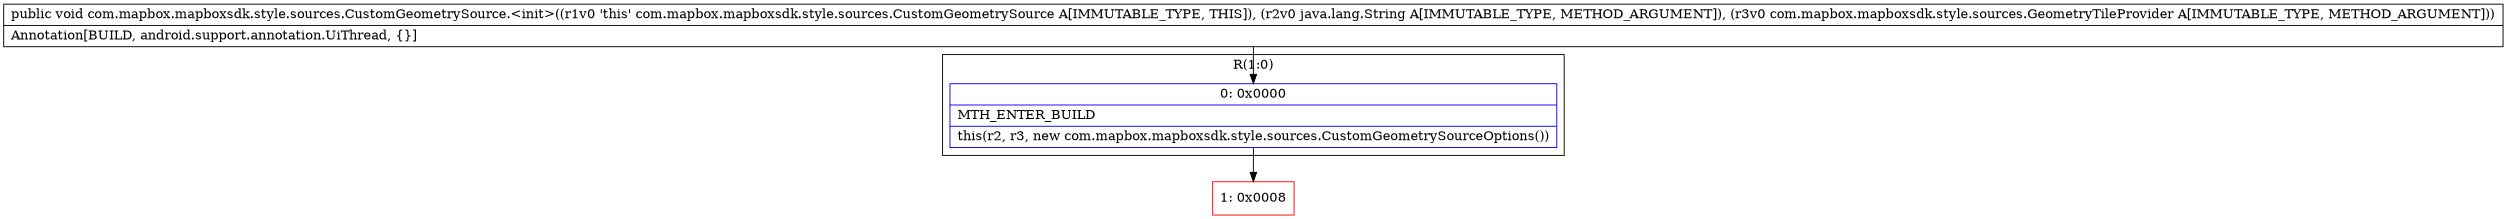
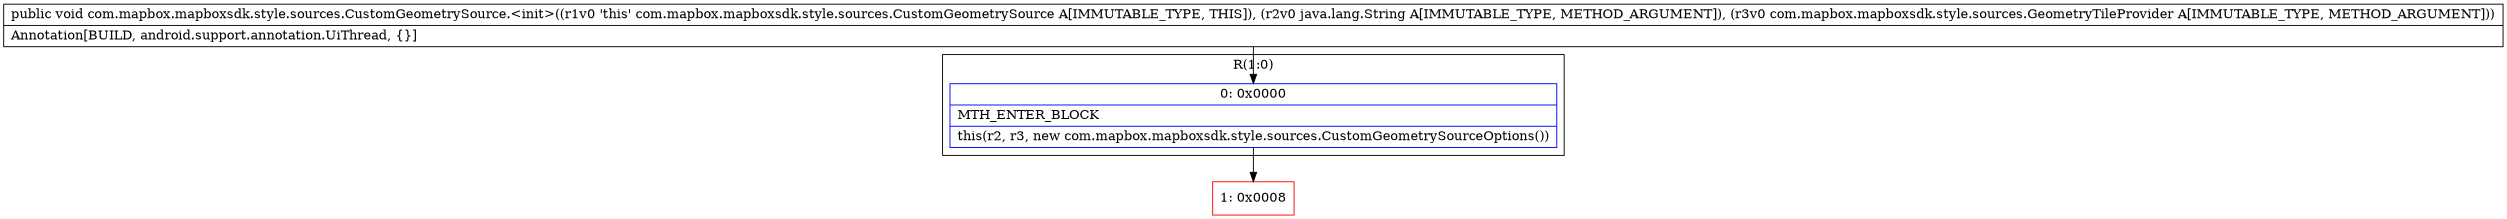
  digraph {
    node [shape=record]
-   n1 [color=blue label="{0\:\ 0x0000|MTH_ENTER_BUILD\l|this(r2, r3, new com.mapbox.mapboxsdk.style.sources.CustomGeometrySourceOptions())\l}"]
+   n1 [color=blue label="{0\:\ 0x0000|MTH_ENTER_BLOCK\l|this(r2, r3, new com.mapbox.mapboxsdk.style.sources.CustomGeometrySourceOptions())\l}"]
    n2 [color=red label="{1\:\ 0x0008}"]
    n3 [label="{public void com.mapbox.mapboxsdk.style.sources.CustomGeometrySource.\<init\>((r1v0 'this' com.mapbox.mapboxsdk.style.sources.CustomGeometrySource A[IMMUTABLE_TYPE, THIS]), (r2v0 java.lang.String A[IMMUTABLE_TYPE, METHOD_ARGUMENT]), (r3v0 com.mapbox.mapboxsdk.style.sources.GeometryTileProvider A[IMMUTABLE_TYPE, METHOD_ARGUMENT]))  | Annotation[BUILD, android.support.annotation.UiThread, \{\}]\l}"]
    subgraph cluster_1 {
      label="R(1:0)"
      n1
    }
    n1 -> n2
    n3 -> n1
  }
